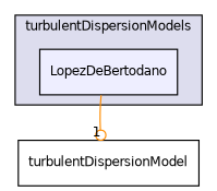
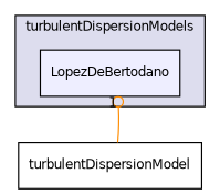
  digraph {
    compound=true
    node [fontname=Helvetica fontsize=10 shape=box]
    n1 [fillcolor="#eeeeff" label=LopezDeBertodano pencolor=black style=filled]
    n2 [label=turbulentDispersionModel]
    subgraph cluster_1 {
      bgcolor="#ddddee"
      fontname=Helvetica
      fontsize=10
      label=turbulentDispersionModels
      pencolor=black
      n1
    }
-   n1 -> n2 [headlabel=1 labeldistance=1.5 labelfontname=Helvetica labelfontsize=10 color=darkorange arrowhead=odot]
+   n2 -> n1 [headlabel=1 labeldistance=1.5 labelfontname=Helvetica labelfontsize=10 color=darkorange arrowhead=odot]
  }
